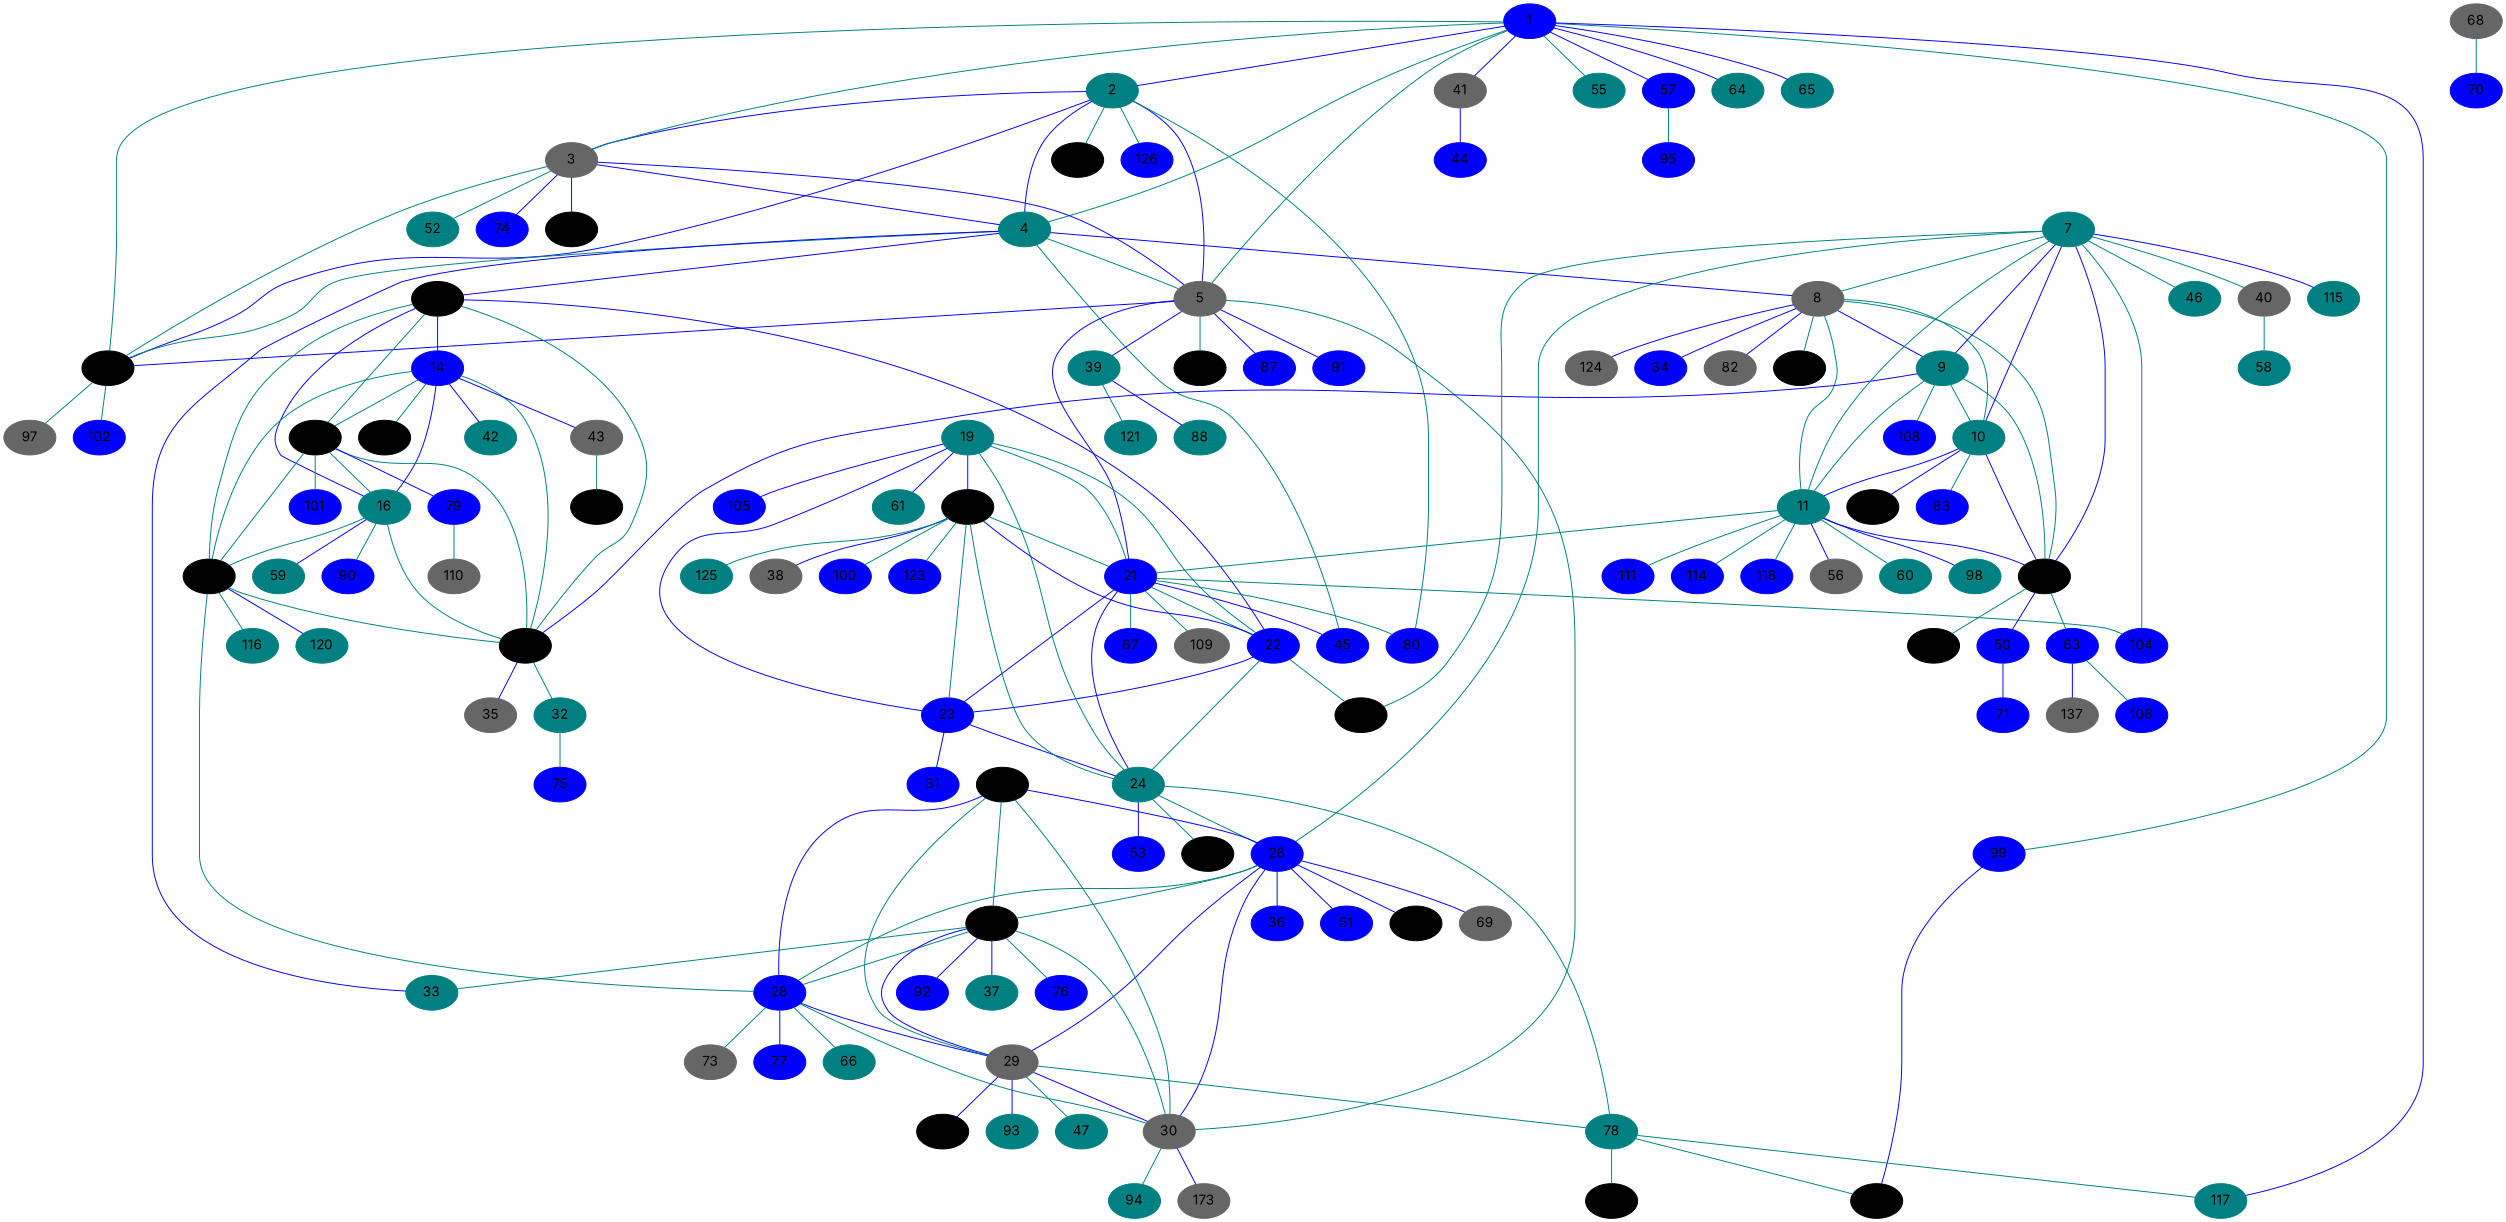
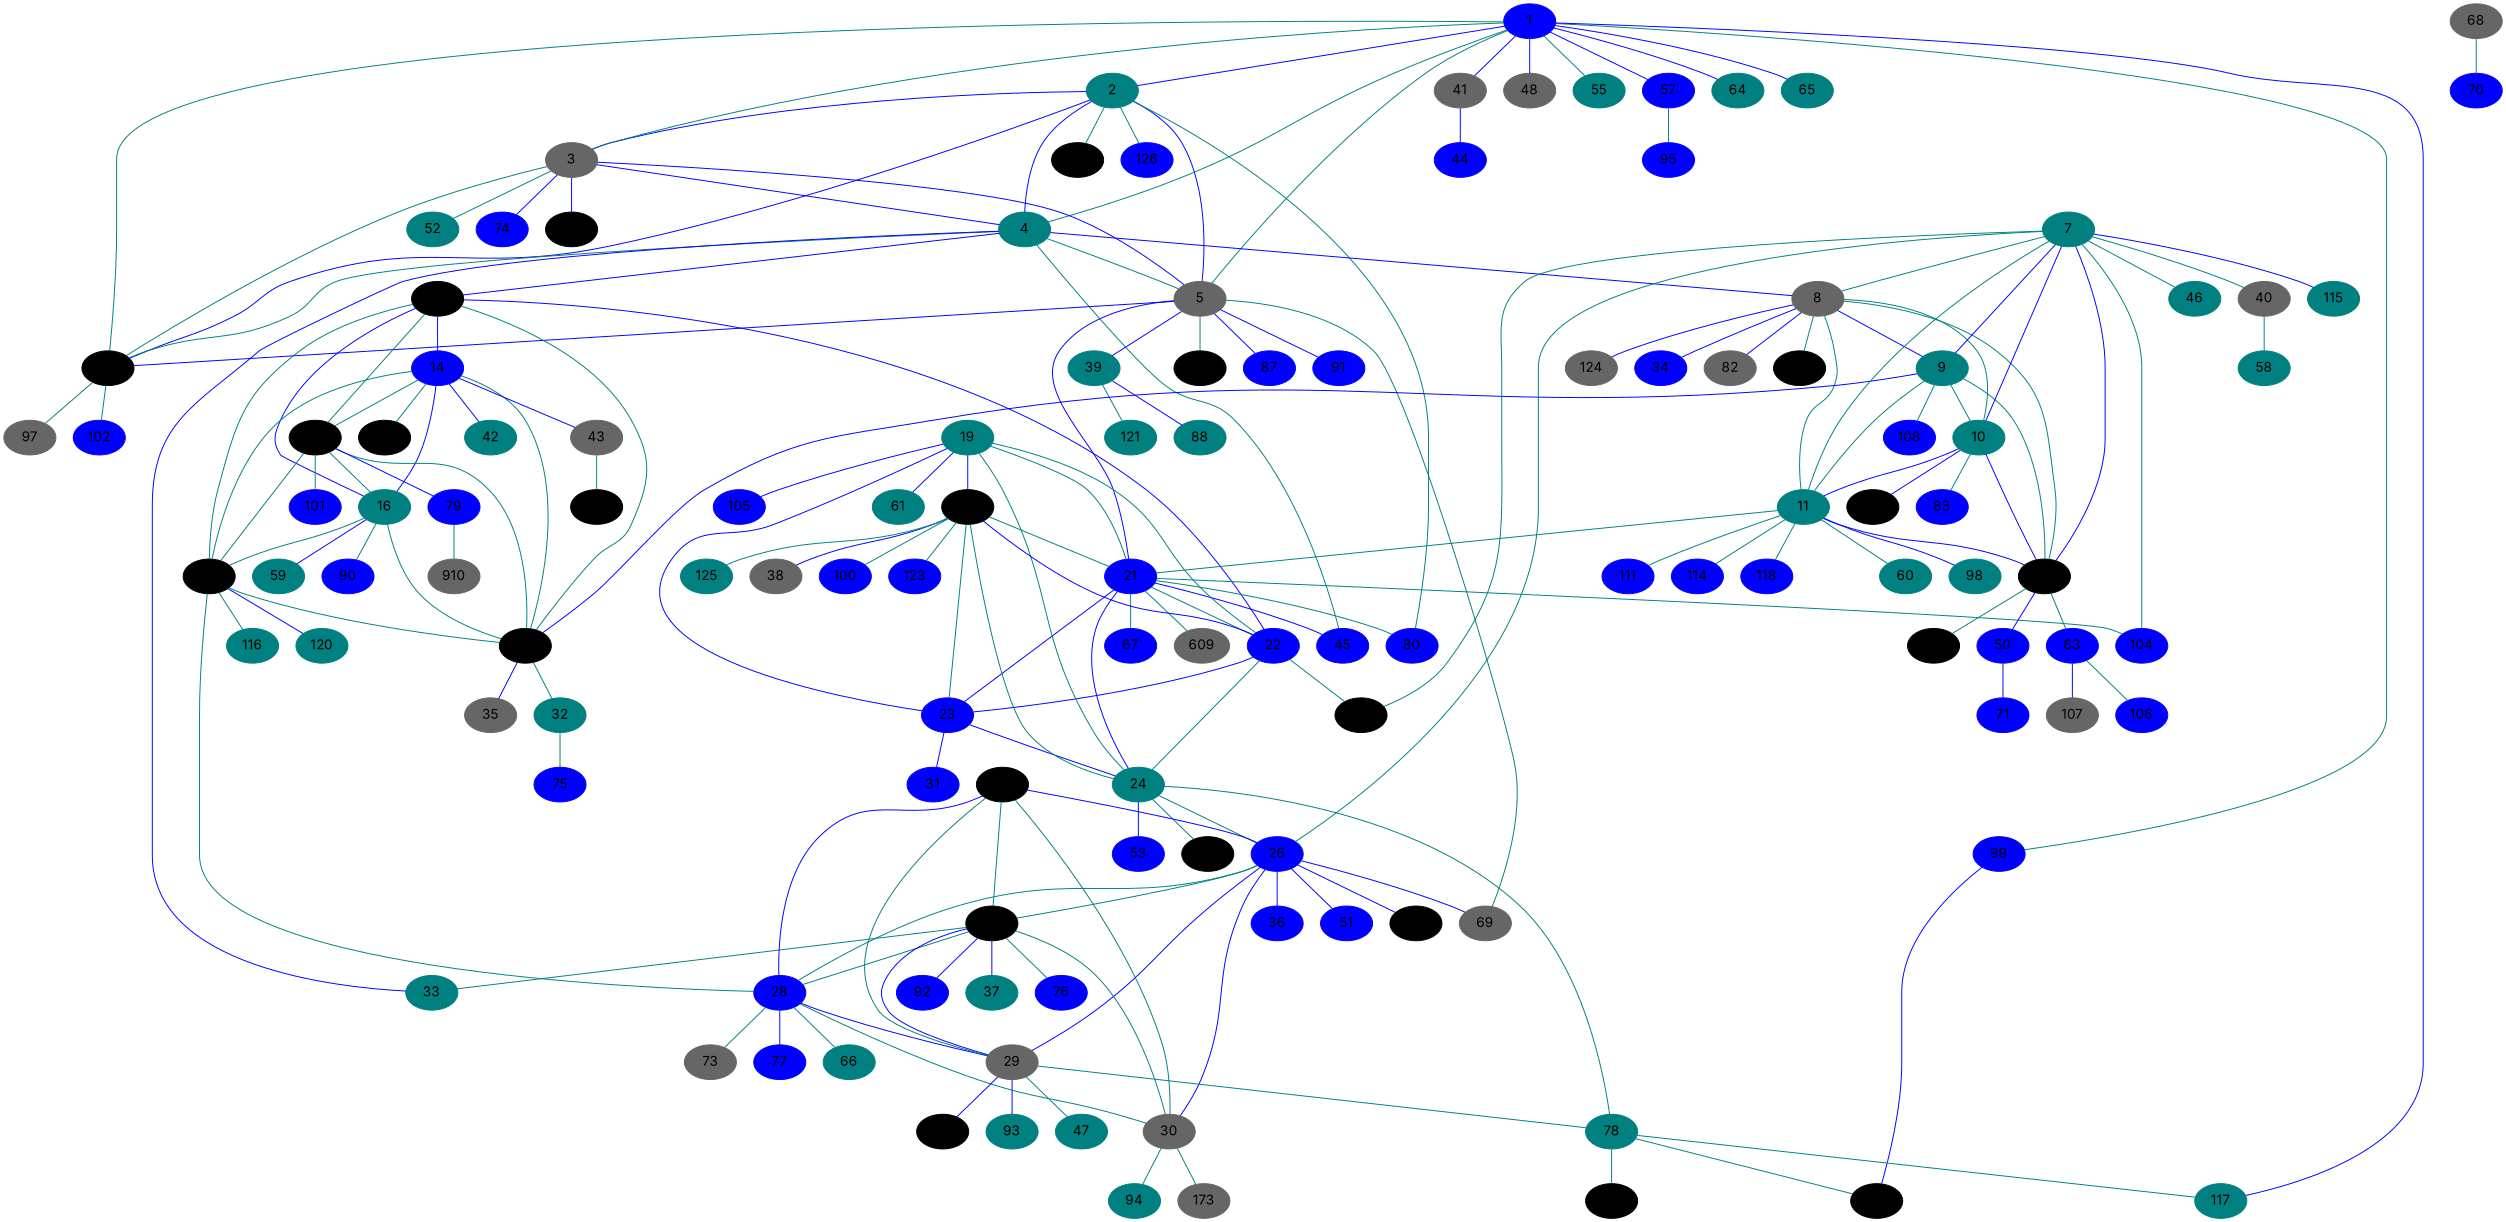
  graph {
    fontname=Inter
    node [color=blue fontname=Inter style=filled]
    edge [color=teal fontname=Inter]
    2 [color=teal]
    1
    3 [color=gray40]
    4 [color=teal]
    5 [color=gray40]
    6 [color=black]
    41 [color=gray40]
+   48 [color=gray40]
    55 [color=teal]
    57
    64 [color=teal]
    65 [color=teal]
    99
    117 [color=teal]
    72 [color=black]
    80
    126
    52 [color=teal]
    74
    112 [color=black]
    8 [color=gray40]
    13 [color=black]
    33 [color=teal]
    45
    21
    30 [color=gray40]
    39 [color=teal]
    62 [color=black]
    87
    91
    97 [color=gray40]
    102
    44
    95
    122 [color=black]
    9 [color=teal]
    10 [color=teal]
    11 [color=teal]
    12 [color=black]
    34
    82 [color=gray40]
    103 [color=black]
    124 [color=gray40]
    18 [color=black]
    14
    15 [color=black]
    16 [color=teal]
    17 [color=black]
    22
    104
    23
    24 [color=teal]
    67
-   109 [color=gray40]
+   109 [color=gray40 label=609]
    94 [color=teal]
    n56 [color=gray40 label=173]
    88 [color=teal]
    121 [color=teal]
    7 [color=teal]
    26
    40 [color=gray40]
    46 [color=teal]
    85 [color=black]
    115 [color=teal]
    108
    54 [color=black]
    83
-   56 [color=gray40]
    60 [color=teal]
    98 [color=teal]
    111
    114
    118
    50
    63
    119 [color=black]
    28
    27 [color=black]
    29 [color=gray40]
    36
    51
    69 [color=gray40]
    89 [color=black]
    58 [color=teal]
    32 [color=teal]
    35 [color=gray40]
    71
    106
-   107 [color=gray40 label=137]
+   107 [color=gray40]
    42 [color=teal]
    43 [color=gray40]
    96 [color=black]
    79
    101
    59 [color=teal]
    90
    116 [color=teal]
    120 [color=teal]
    49 [color=black]
-   110 [color=gray40]
+   110 [color=gray40 label=910]
    66 [color=teal]
    73 [color=gray40]
    77
    75
    19 [color=teal]
    20 [color=black]
    61 [color=teal]
    105
    38 [color=gray40]
    100
    123
    125 [color=teal]
    31
    53
    78 [color=teal]
    84 [color=black]
    86 [color=black]
    25 [color=black]
    37 [color=teal]
    76
    92
    47 [color=teal]
    81 [color=black]
    93 [color=teal]
    68 [color=gray40]
    70
    2 -- 3 [color=blue]
    2 -- 4 [color=blue]
    2 -- 5 [color=blue]
    2 -- 6 [color=blue]
    2 -- 72
    2 -- 80
    2 -- 126
    1 -- 2 [color=blue]
    1 -- 3
    1 -- 4
    1 -- 5
    1 -- 6
    1 -- 41 [color=blue]
+   1 -- 48 [color=blue]
    1 -- 55
    1 -- 57 [color=blue]
    1 -- 64 [color=blue]
    1 -- 65 [color=blue]
    1 -- 99
    1 -- 117 [color=blue]
    3 -- 4 [color=blue]
    3 -- 5 [color=blue]
    3 -- 6
    3 -- 52
    3 -- 74 [color=blue]
    3 -- 112 [color=blue]
    4 -- 5
    4 -- 6
    4 -- 8 [color=blue]
    4 -- 13 [color=blue]
    4 -- 33 [color=blue]
    4 -- 45
    5 -- 6 [color=blue]
    5 -- 21 [color=blue]
-   5 -- 30
+   5 -- 69
    5 -- 39 [color=blue]
    5 -- 62
    5 -- 87 [color=blue]
    5 -- 91 [color=blue]
    6 -- 97
    6 -- 102
    41 -- 44 [color=blue]
    57 -- 95
    99 -- 122 [color=blue]
    8 -- 9 [color=blue]
    8 -- 10
    8 -- 11
    8 -- 12
    8 -- 34 [color=blue]
    8 -- 82 [color=blue]
    8 -- 103
    8 -- 124 [color=blue]
    13 -- 18
    13 -- 14 [color=blue]
    13 -- 15
    13 -- 16 [color=blue]
    13 -- 17
    13 -- 22 [color=blue]
    21 -- 80
    21 -- 45 [color=blue]
    21 -- 22
    21 -- 104
    21 -- 23 [color=blue]
    21 -- 24 [color=blue]
    21 -- 67
    21 -- 109
    30 -- 94
-   30 -- n56 [color=blue]
+   30 -- n56
    39 -- 88 [color=blue]
    39 -- 121
    9 -- 10
    9 -- 11
    9 -- 12
    9 -- 18 [color=blue]
    9 -- 108
    10 -- 11 [color=blue]
    10 -- 12 [color=blue]
    10 -- 54 [color=blue]
    10 -- 83
    11 -- 21
    11 -- 12 [color=blue]
-   11 -- 56 [color=blue]
    11 -- 60
    11 -- 98 [color=blue]
    11 -- 111
    11 -- 114
    11 -- 118
    12 -- 50 [color=blue]
    12 -- 63
    12 -- 119
    18 -- 32
    18 -- 35 [color=blue]
    14 -- 18
    14 -- 15
    14 -- 16 [color=blue]
    14 -- 17
    14 -- 42 [color=blue]
    14 -- 43 [color=blue]
    14 -- 96
    15 -- 18
    15 -- 16
    15 -- 17
    15 -- 79 [color=blue]
    15 -- 101
    16 -- 18
    16 -- 17
    16 -- 59 [color=blue]
    16 -- 90
    17 -- 18
    17 -- 28
    17 -- 116
    17 -- 120 [color=blue]
    22 -- 23 [color=blue]
    22 -- 24
    22 -- 85
    23 -- 24 [color=blue]
    23 -- 31 [color=blue]
    24 -- 26
    24 -- 53 [color=blue]
    24 -- 78
    24 -- 84
    7 -- 8
    7 -- 9 [color=blue]
    7 -- 10 [color=blue]
    7 -- 11
    7 -- 12 [color=blue]
    7 -- 104
    7 -- 26
    7 -- 40
    7 -- 46
    7 -- 85
    7 -- 115 [color=blue]
    26 -- 30 [color=blue]
    26 -- 28
    26 -- 27
    26 -- 29 [color=blue]
    26 -- 36 [color=blue]
    26 -- 51 [color=blue]
    26 -- 69 [color=blue]
    26 -- 89 [color=blue]
    40 -- 58
    50 -- 71 [color=blue]
    63 -- 106
    63 -- 107 [color=blue]
    28 -- 30
    28 -- 29 [color=blue]
    28 -- 66
    28 -- 73
    28 -- 77 [color=blue]
    27 -- 33
    27 -- 30
    27 -- 28
    27 -- 29 [color=blue]
    27 -- 37 [color=blue]
    27 -- 76
    27 -- 92 [color=blue]
-   29 -- 30 [color=blue]
    29 -- 78
    29 -- 47
    29 -- 81 [color=blue]
    29 -- 93 [color=blue]
    32 -- 75
    43 -- 49
    79 -- 110
    19 -- 21
    19 -- 22
    19 -- 23 [color=blue]
    19 -- 24
    19 -- 20 [color=blue]
    19 -- 61 [color=blue]
    19 -- 105 [color=blue]
    20 -- 21
    20 -- 22 [color=blue]
    20 -- 23
    20 -- 24
    20 -- 38 [color=blue]
    20 -- 100
    20 -- 123
    20 -- 125
    78 -- 117
    78 -- 122
    78 -- 86
    25 -- 30
    25 -- 26 [color=blue]
    25 -- 28 [color=blue]
    25 -- 27
    25 -- 29
    68 -- 70
  }
